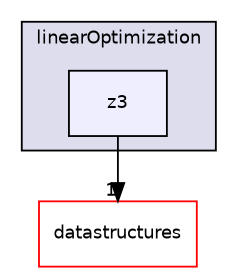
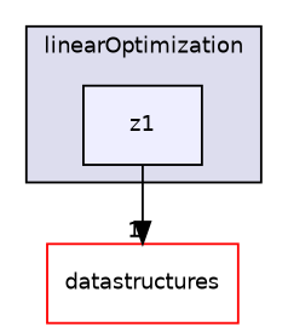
  digraph {
    compound=true
    node [fontname=Helvetica fontsize=10 shape=box style=filled]
-   n1 [fillcolor="#eeeeff" label=z3 pencolor=black]
+   n1 [fillcolor="#eeeeff" label=z1 pencolor=black]
    n2 [color=red fillcolor=white label=datastructures]
    subgraph cluster_1 {
      bgcolor="#ddddee"
      fontname=Helvetica
      fontsize=10
      label=linearOptimization
      pencolor=black
      n1
    }
    n1 -> n2 [headlabel=1 labeldistance=1.5 labelfontname=Helvetica labelfontsize=10]
  }
